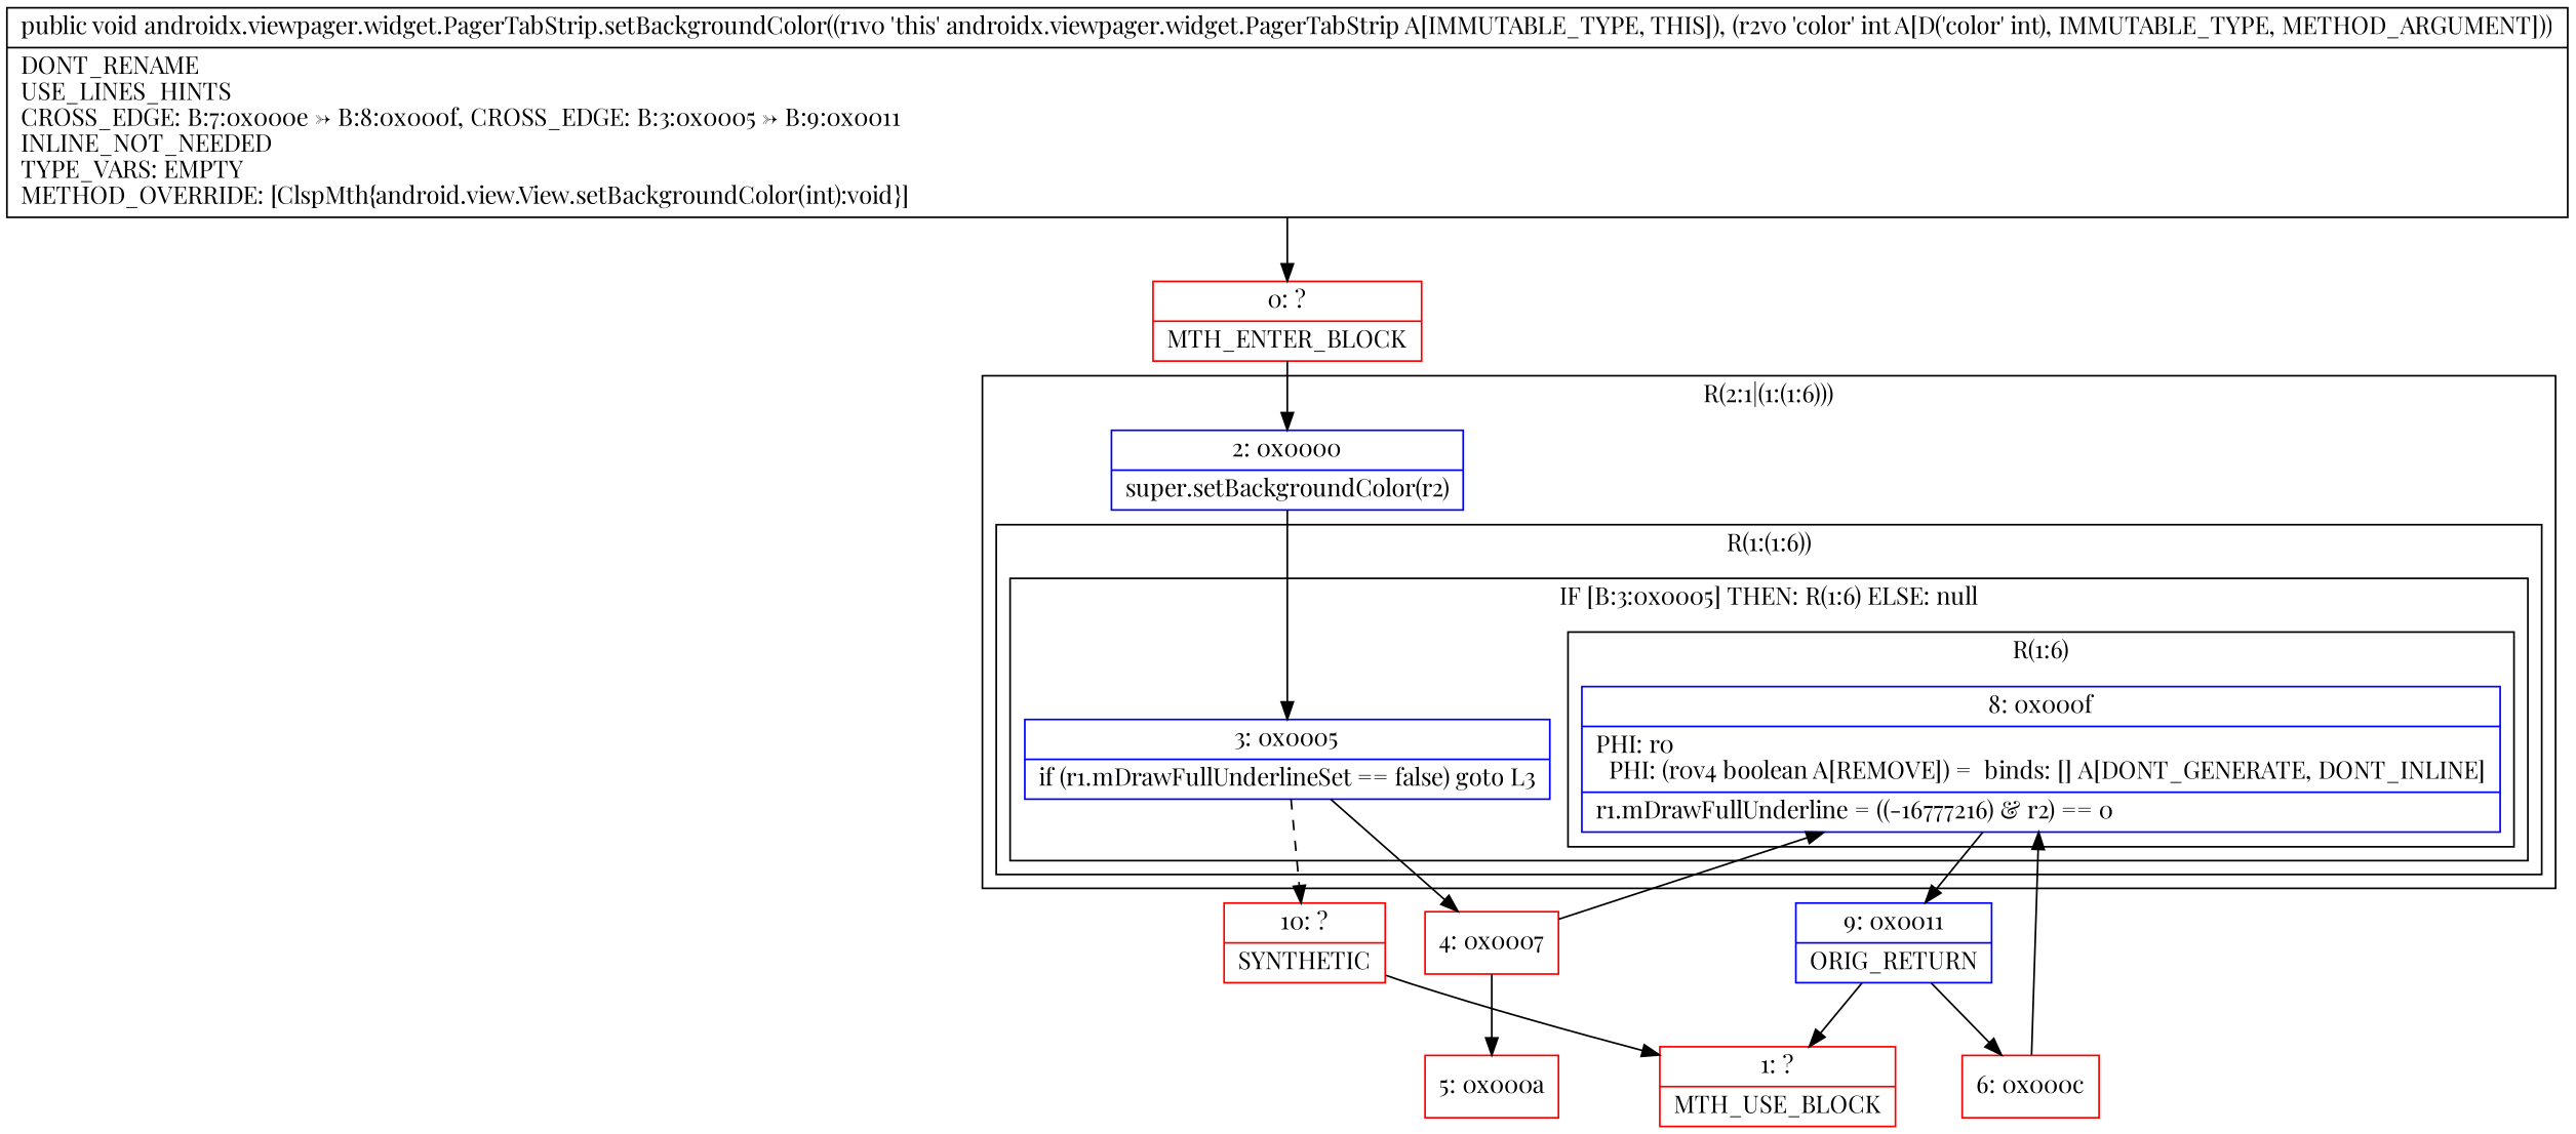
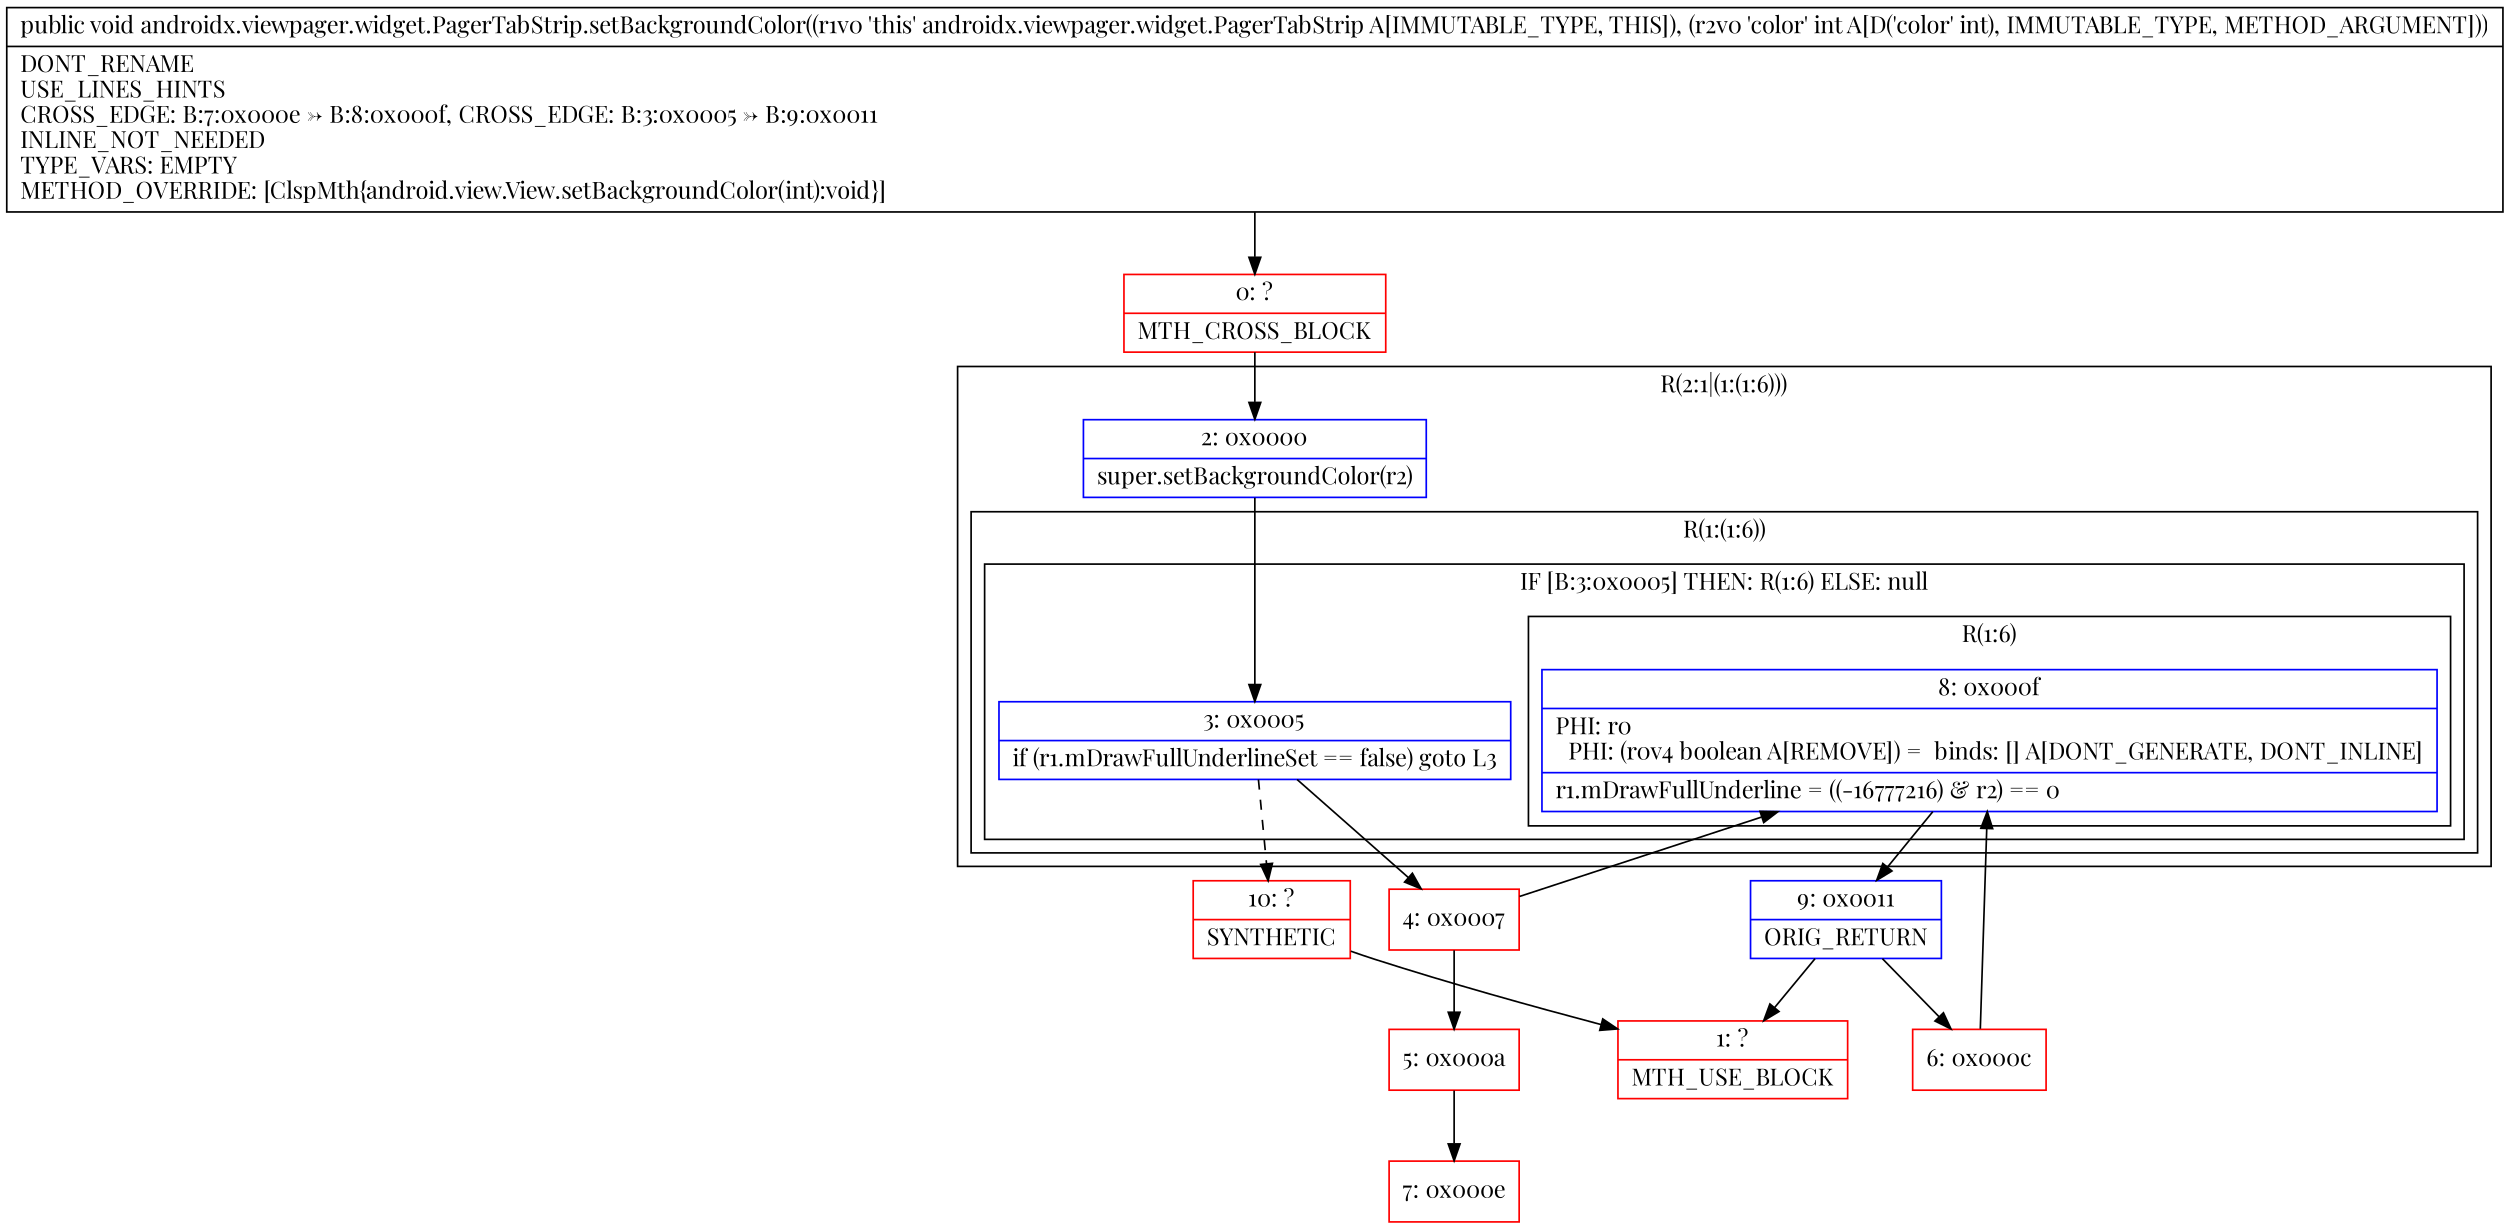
  digraph {
    fontname="Playfair Display"
    node [color=red fontname="Playfair Display" shape=record]
    edge [fontname="Playfair Display"]
    n1 [color=blue label="{8\:\ 0x000f|PHI: r0 \l  PHI: (r0v4 boolean A[REMOVE]) =  binds: [] A[DONT_GENERATE, DONT_INLINE]\l|r1.mDrawFullUnderline = ((\-16777216) & r2) == 0\l}"]
    n2 [color=blue label="{3\:\ 0x0005|if (r1.mDrawFullUnderlineSet == false) goto L3\l}"]
    n3 [color=blue label="{2\:\ 0x0000|super.setBackgroundColor(r2)\l}"]
    n4 [color=blue label="{9\:\ 0x0011|ORIG_RETURN\l}"]
    n5 [label="{4\:\ 0x0007}"]
    n6 [label="{10\:\ ?|SYNTHETIC\l}"]
    n7 [label="{5\:\ 0x000a}"]
    n8 [label="{1\:\ ?|MTH_USE_BLOCK\l}"]
    n9 [label="{6\:\ 0x000c}"]
-   n10 [label="{0\:\ ?|MTH_ENTER_BLOCK\l}"]
+   n10 [label="{0\:\ ?|MTH_CROSS_BLOCK\l}"]
+   n11 [label="{7\:\ 0x000e}"]
    n12 [label="{public void androidx.viewpager.widget.PagerTabStrip.setBackgroundColor((r1v0 'this' androidx.viewpager.widget.PagerTabStrip A[IMMUTABLE_TYPE, THIS]), (r2v0 'color' int A[D('color' int), IMMUTABLE_TYPE, METHOD_ARGUMENT]))  | DONT_RENAME\lUSE_LINES_HINTS\lCROSS_EDGE: B:7:0x000e \-\> B:8:0x000f, CROSS_EDGE: B:3:0x0005 \-\> B:9:0x0011\lINLINE_NOT_NEEDED\lTYPE_VARS: EMPTY\lMETHOD_OVERRIDE: [ClspMth\{android.view.View.setBackgroundColor(int):void\}]\l}" color=""]
    subgraph cluster_1 {
      label="R(2:1|(1:(1:6)))"
      n3
      subgraph cluster_2 {
        label="R(1:(1:6))"
        subgraph cluster_3 {
          label="IF [B:3:0x0005] THEN: R(1:6) ELSE: null"
          n2
          subgraph cluster_4 {
            label="R(1:6)"
            n1
          }
        }
      }
    }
    n1 -> n4
    n2 -> n5
    n2 -> n6 [style=dashed]
    n3 -> n2
    n4 -> n8
    n4 -> n9
    n5 -> n1
    n5 -> n7
    n6 -> n8
+   n7 -> n11
    n9 -> n1
    n10 -> n3
    n12 -> n10
  }
